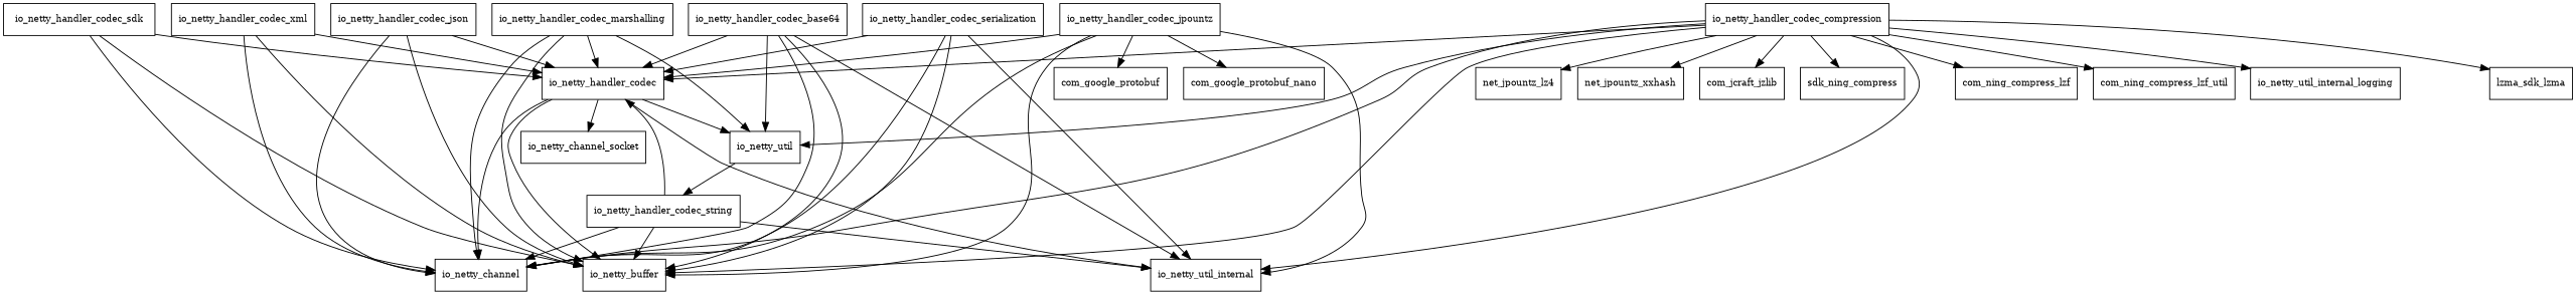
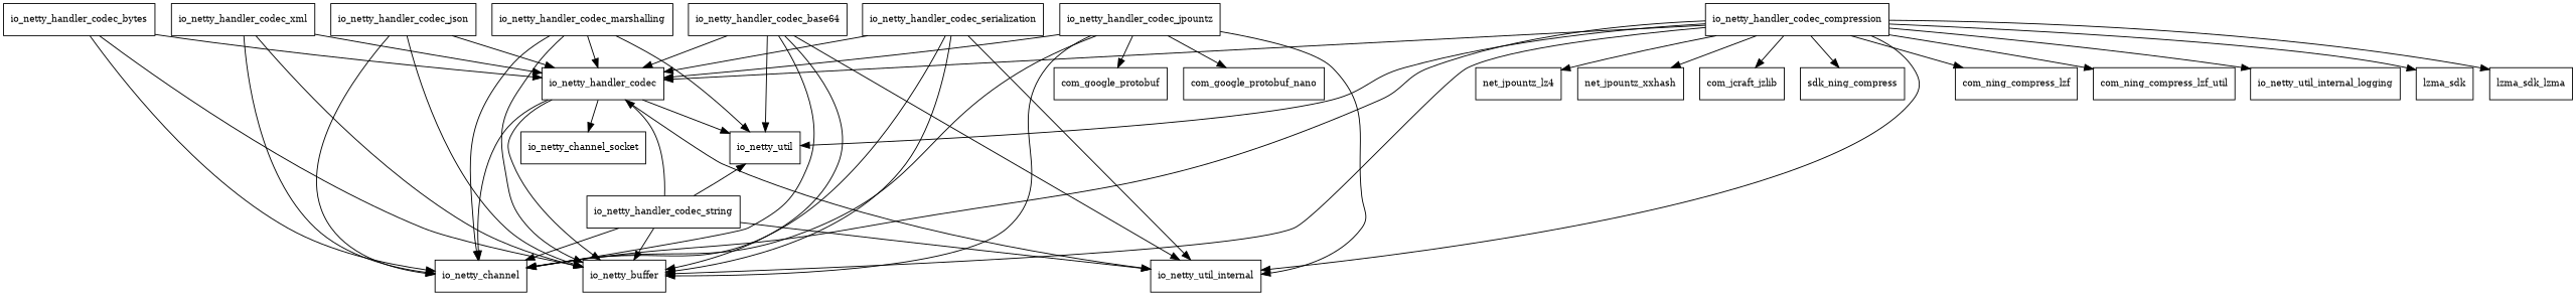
  digraph {
    node [fontsize=10.0 shape=box]
    io_netty_handler_codec
    io_netty_buffer
    io_netty_channel
    io_netty_channel_socket
    io_netty_util
    io_netty_util_internal
    io_netty_handler_codec_base64
-   io_netty_handler_codec_bytes [label=io_netty_handler_codec_sdk]
+   io_netty_handler_codec_bytes
    io_netty_handler_codec_compression
    com_jcraft_jzlib
    n11 [label=sdk_ning_compress]
    com_ning_compress_lzf
    com_ning_compress_lzf_util
    io_netty_util_internal_logging
+   lzma_sdk
    lzma_sdk_lzma
    net_jpountz_lz4
    net_jpountz_xxhash
    io_netty_handler_codec_json
    io_netty_handler_codec_marshalling
    n21 [label=io_netty_handler_codec_jpountz]
    com_google_protobuf
    com_google_protobuf_nano
    io_netty_handler_codec_serialization
    io_netty_handler_codec_string
    io_netty_handler_codec_xml
    io_netty_handler_codec -> io_netty_buffer
    io_netty_handler_codec -> io_netty_channel
    io_netty_handler_codec -> io_netty_channel_socket
    io_netty_handler_codec -> io_netty_util
    io_netty_handler_codec -> io_netty_util_internal
    io_netty_handler_codec_base64 -> io_netty_handler_codec
    io_netty_handler_codec_base64 -> io_netty_buffer
    io_netty_handler_codec_base64 -> io_netty_channel
    io_netty_handler_codec_base64 -> io_netty_util
    io_netty_handler_codec_base64 -> io_netty_util_internal
    io_netty_handler_codec_bytes -> io_netty_handler_codec
    io_netty_handler_codec_bytes -> io_netty_buffer
    io_netty_handler_codec_bytes -> io_netty_channel
    io_netty_handler_codec_compression -> io_netty_handler_codec
    io_netty_handler_codec_compression -> io_netty_buffer
    io_netty_handler_codec_compression -> io_netty_channel
    io_netty_handler_codec_compression -> io_netty_util
    io_netty_handler_codec_compression -> io_netty_util_internal
    io_netty_handler_codec_compression -> com_jcraft_jzlib
    io_netty_handler_codec_compression -> n11
    io_netty_handler_codec_compression -> com_ning_compress_lzf
    io_netty_handler_codec_compression -> com_ning_compress_lzf_util
    io_netty_handler_codec_compression -> io_netty_util_internal_logging
+   io_netty_handler_codec_compression -> lzma_sdk
    io_netty_handler_codec_compression -> lzma_sdk_lzma
    io_netty_handler_codec_compression -> net_jpountz_lz4
    io_netty_handler_codec_compression -> net_jpountz_xxhash
    io_netty_handler_codec_json -> io_netty_handler_codec
    io_netty_handler_codec_json -> io_netty_buffer
    io_netty_handler_codec_json -> io_netty_channel
    io_netty_handler_codec_marshalling -> io_netty_handler_codec
    io_netty_handler_codec_marshalling -> io_netty_buffer
    io_netty_handler_codec_marshalling -> io_netty_channel
    io_netty_handler_codec_marshalling -> io_netty_util
    n21 -> io_netty_handler_codec
    n21 -> io_netty_buffer
    n21 -> io_netty_channel
    n21 -> io_netty_util_internal
    n21 -> com_google_protobuf
    n21 -> com_google_protobuf_nano
    io_netty_handler_codec_serialization -> io_netty_handler_codec
    io_netty_handler_codec_serialization -> io_netty_buffer
    io_netty_handler_codec_serialization -> io_netty_channel
    io_netty_handler_codec_serialization -> io_netty_util_internal
    io_netty_handler_codec_string -> io_netty_handler_codec
    io_netty_handler_codec_string -> io_netty_buffer
    io_netty_handler_codec_string -> io_netty_channel
-   io_netty_util -> io_netty_handler_codec_string
+   io_netty_handler_codec_string -> io_netty_util
    io_netty_handler_codec_string -> io_netty_util_internal
    io_netty_handler_codec_xml -> io_netty_handler_codec
    io_netty_handler_codec_xml -> io_netty_buffer
    io_netty_handler_codec_xml -> io_netty_channel
  }
